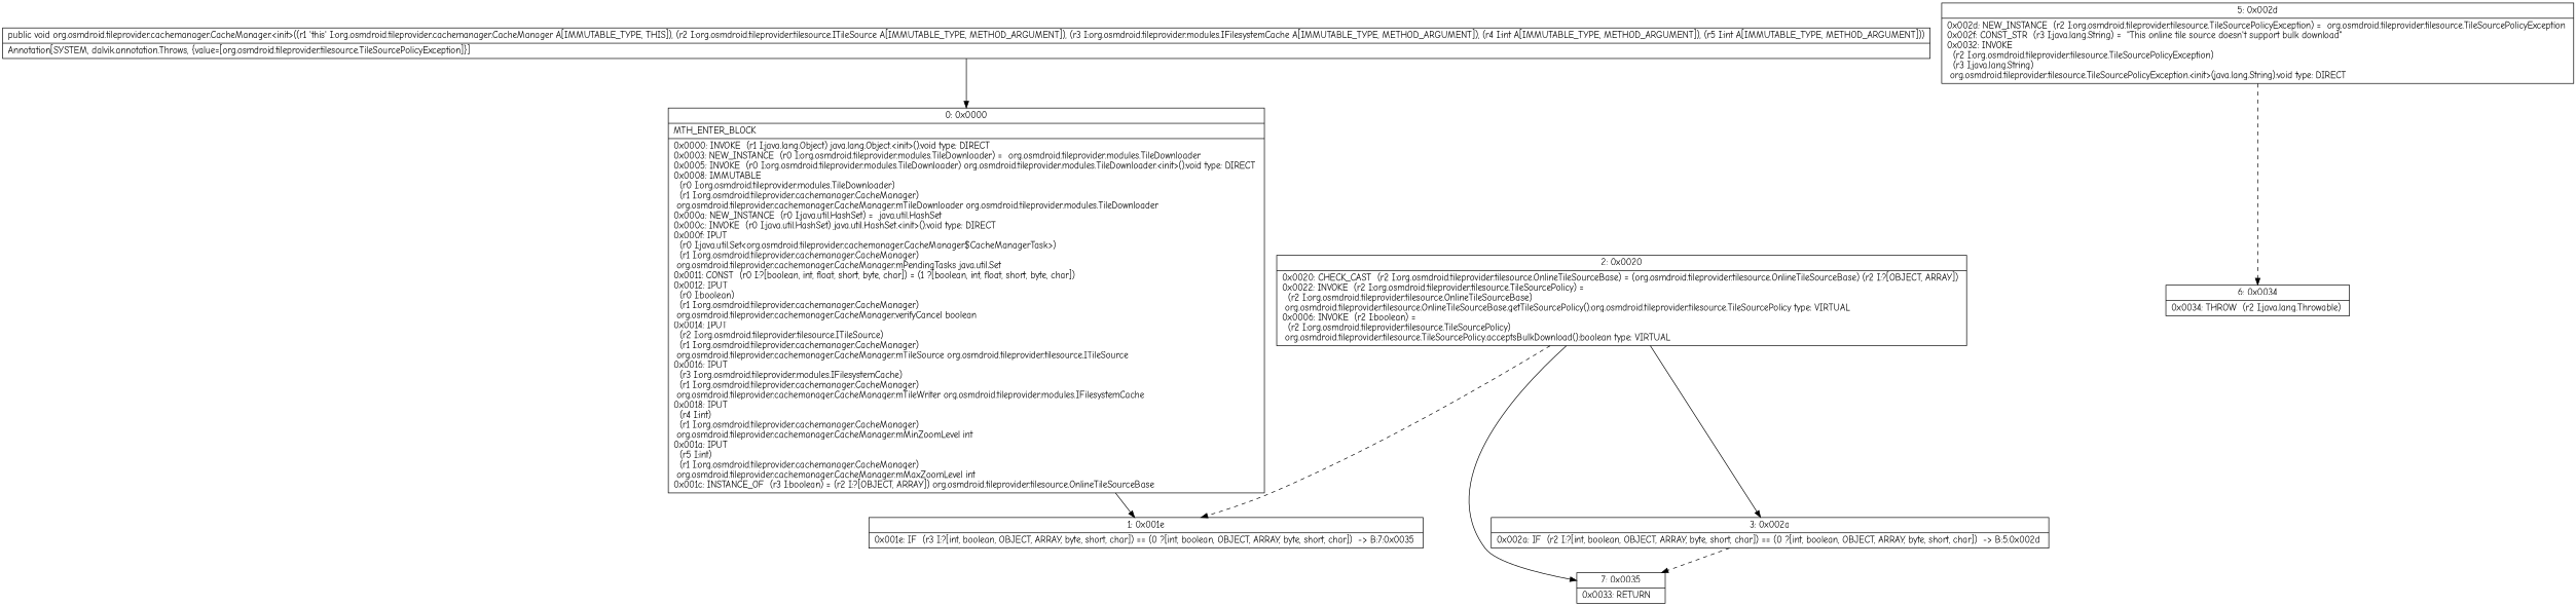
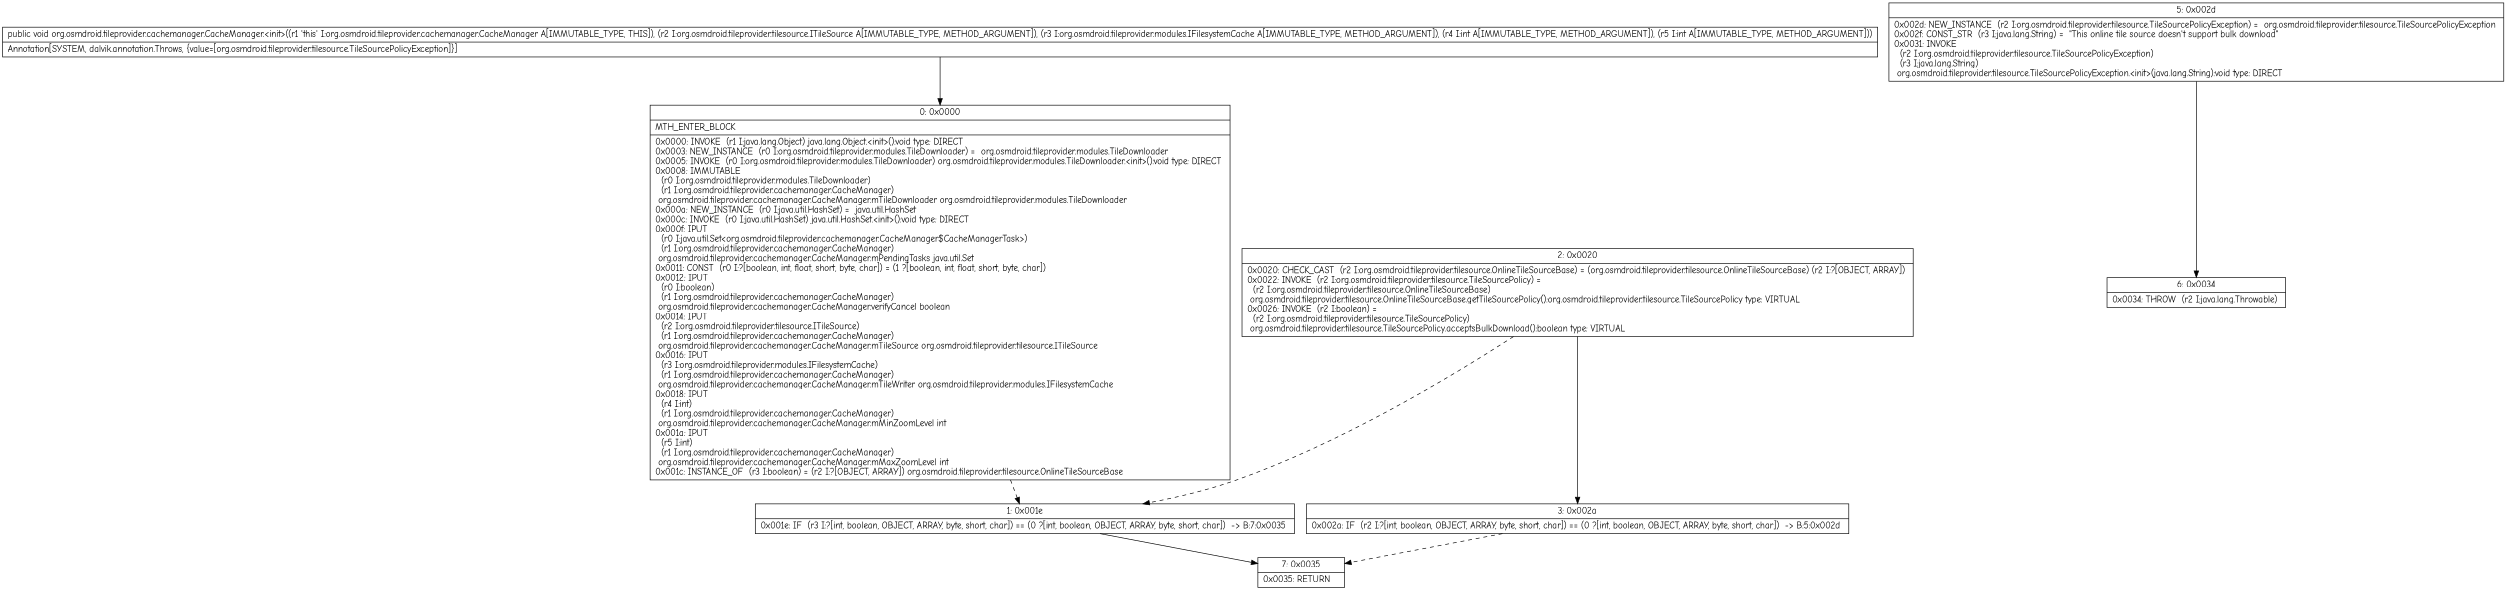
  digraph {
    fontname="Comic Neue"
    node [fontname="Comic Neue" shape=record]
    edge [fontname="Comic Neue"]
    n1 [label="{0\:\ 0x0000|MTH_ENTER_BLOCK\l|0x0000: INVOKE  (r1 I:java.lang.Object) java.lang.Object.\<init\>():void type: DIRECT \l0x0003: NEW_INSTANCE  (r0 I:org.osmdroid.tileprovider.modules.TileDownloader) =  org.osmdroid.tileprovider.modules.TileDownloader \l0x0005: INVOKE  (r0 I:org.osmdroid.tileprovider.modules.TileDownloader) org.osmdroid.tileprovider.modules.TileDownloader.\<init\>():void type: DIRECT \l0x0008: IMMUTABLE  \l  (r0 I:org.osmdroid.tileprovider.modules.TileDownloader)\l  (r1 I:org.osmdroid.tileprovider.cachemanager.CacheManager)\l org.osmdroid.tileprovider.cachemanager.CacheManager.mTileDownloader org.osmdroid.tileprovider.modules.TileDownloader \l0x000a: NEW_INSTANCE  (r0 I:java.util.HashSet) =  java.util.HashSet \l0x000c: INVOKE  (r0 I:java.util.HashSet) java.util.HashSet.\<init\>():void type: DIRECT \l0x000f: IPUT  \l  (r0 I:java.util.Set\<org.osmdroid.tileprovider.cachemanager.CacheManager$CacheManagerTask\>)\l  (r1 I:org.osmdroid.tileprovider.cachemanager.CacheManager)\l org.osmdroid.tileprovider.cachemanager.CacheManager.mPendingTasks java.util.Set \l0x0011: CONST  (r0 I:?[boolean, int, float, short, byte, char]) = (1 ?[boolean, int, float, short, byte, char]) \l0x0012: IPUT  \l  (r0 I:boolean)\l  (r1 I:org.osmdroid.tileprovider.cachemanager.CacheManager)\l org.osmdroid.tileprovider.cachemanager.CacheManager.verifyCancel boolean \l0x0014: IPUT  \l  (r2 I:org.osmdroid.tileprovider.tilesource.ITileSource)\l  (r1 I:org.osmdroid.tileprovider.cachemanager.CacheManager)\l org.osmdroid.tileprovider.cachemanager.CacheManager.mTileSource org.osmdroid.tileprovider.tilesource.ITileSource \l0x0016: IPUT  \l  (r3 I:org.osmdroid.tileprovider.modules.IFilesystemCache)\l  (r1 I:org.osmdroid.tileprovider.cachemanager.CacheManager)\l org.osmdroid.tileprovider.cachemanager.CacheManager.mTileWriter org.osmdroid.tileprovider.modules.IFilesystemCache \l0x0018: IPUT  \l  (r4 I:int)\l  (r1 I:org.osmdroid.tileprovider.cachemanager.CacheManager)\l org.osmdroid.tileprovider.cachemanager.CacheManager.mMinZoomLevel int \l0x001a: IPUT  \l  (r5 I:int)\l  (r1 I:org.osmdroid.tileprovider.cachemanager.CacheManager)\l org.osmdroid.tileprovider.cachemanager.CacheManager.mMaxZoomLevel int \l0x001c: INSTANCE_OF  (r3 I:boolean) = (r2 I:?[OBJECT, ARRAY]) org.osmdroid.tileprovider.tilesource.OnlineTileSourceBase \l}"]
    n2 [label="{1\:\ 0x001e|0x001e: IF  (r3 I:?[int, boolean, OBJECT, ARRAY, byte, short, char]) == (0 ?[int, boolean, OBJECT, ARRAY, byte, short, char])  \-\> B:7:0x0035 \l}"]
-   n3 [label="{7\:\ 0x0035|0x0033: RETURN   \l}"]
-   n4 [label="{2\:\ 0x0020|0x0020: CHECK_CAST  (r2 I:org.osmdroid.tileprovider.tilesource.OnlineTileSourceBase) = (org.osmdroid.tileprovider.tilesource.OnlineTileSourceBase) (r2 I:?[OBJECT, ARRAY]) \l0x0022: INVOKE  (r2 I:org.osmdroid.tileprovider.tilesource.TileSourcePolicy) = \l  (r2 I:org.osmdroid.tileprovider.tilesource.OnlineTileSourceBase)\l org.osmdroid.tileprovider.tilesource.OnlineTileSourceBase.getTileSourcePolicy():org.osmdroid.tileprovider.tilesource.TileSourcePolicy type: VIRTUAL \l0x0006: INVOKE  (r2 I:boolean) = \l  (r2 I:org.osmdroid.tileprovider.tilesource.TileSourcePolicy)\l org.osmdroid.tileprovider.tilesource.TileSourcePolicy.acceptsBulkDownload():boolean type: VIRTUAL \l}"]
+   n3 [label="{7\:\ 0x0035|0x0035: RETURN   \l}"]
+   n4 [label="{2\:\ 0x0020|0x0020: CHECK_CAST  (r2 I:org.osmdroid.tileprovider.tilesource.OnlineTileSourceBase) = (org.osmdroid.tileprovider.tilesource.OnlineTileSourceBase) (r2 I:?[OBJECT, ARRAY]) \l0x0022: INVOKE  (r2 I:org.osmdroid.tileprovider.tilesource.TileSourcePolicy) = \l  (r2 I:org.osmdroid.tileprovider.tilesource.OnlineTileSourceBase)\l org.osmdroid.tileprovider.tilesource.OnlineTileSourceBase.getTileSourcePolicy():org.osmdroid.tileprovider.tilesource.TileSourcePolicy type: VIRTUAL \l0x0026: INVOKE  (r2 I:boolean) = \l  (r2 I:org.osmdroid.tileprovider.tilesource.TileSourcePolicy)\l org.osmdroid.tileprovider.tilesource.TileSourcePolicy.acceptsBulkDownload():boolean type: VIRTUAL \l}"]
    n5 [label="{3\:\ 0x002a|0x002a: IF  (r2 I:?[int, boolean, OBJECT, ARRAY, byte, short, char]) == (0 ?[int, boolean, OBJECT, ARRAY, byte, short, char])  \-\> B:5:0x002d \l}"]
-   n6 [label="{5\:\ 0x002d|0x002d: NEW_INSTANCE  (r2 I:org.osmdroid.tileprovider.tilesource.TileSourcePolicyException) =  org.osmdroid.tileprovider.tilesource.TileSourcePolicyException \l0x002f: CONST_STR  (r3 I:java.lang.String) =  \"This online tile source doesn't support bulk download\" \l0x0032: INVOKE  \l  (r2 I:org.osmdroid.tileprovider.tilesource.TileSourcePolicyException)\l  (r3 I:java.lang.String)\l org.osmdroid.tileprovider.tilesource.TileSourcePolicyException.\<init\>(java.lang.String):void type: DIRECT \l}"]
+   n6 [label="{5\:\ 0x002d|0x002d: NEW_INSTANCE  (r2 I:org.osmdroid.tileprovider.tilesource.TileSourcePolicyException) =  org.osmdroid.tileprovider.tilesource.TileSourcePolicyException \l0x002f: CONST_STR  (r3 I:java.lang.String) =  \"This online tile source doesn't support bulk download\" \l0x0031: INVOKE  \l  (r2 I:org.osmdroid.tileprovider.tilesource.TileSourcePolicyException)\l  (r3 I:java.lang.String)\l org.osmdroid.tileprovider.tilesource.TileSourcePolicyException.\<init\>(java.lang.String):void type: DIRECT \l}"]
    n7 [label="{6\:\ 0x0034|0x0034: THROW  (r2 I:java.lang.Throwable) \l}"]
    n8 [label="{public void org.osmdroid.tileprovider.cachemanager.CacheManager.\<init\>((r1 'this' I:org.osmdroid.tileprovider.cachemanager.CacheManager A[IMMUTABLE_TYPE, THIS]), (r2 I:org.osmdroid.tileprovider.tilesource.ITileSource A[IMMUTABLE_TYPE, METHOD_ARGUMENT]), (r3 I:org.osmdroid.tileprovider.modules.IFilesystemCache A[IMMUTABLE_TYPE, METHOD_ARGUMENT]), (r4 I:int A[IMMUTABLE_TYPE, METHOD_ARGUMENT]), (r5 I:int A[IMMUTABLE_TYPE, METHOD_ARGUMENT]))  | Annotation[SYSTEM, dalvik.annotation.Throws, \{value=[org.osmdroid.tileprovider.tilesource.TileSourcePolicyException]\}]\l}"]
-   n1 -> n2
-   n4 -> n3
+   n1 -> n2 [style=dashed]
+   n2 -> n3
    n4 -> n2 [style=dashed]
    n4 -> n5
    n5 -> n3 [style=dashed]
-   n6 -> n7 [style=dashed]
+   n6 -> n7
    n8 -> n1
  }
